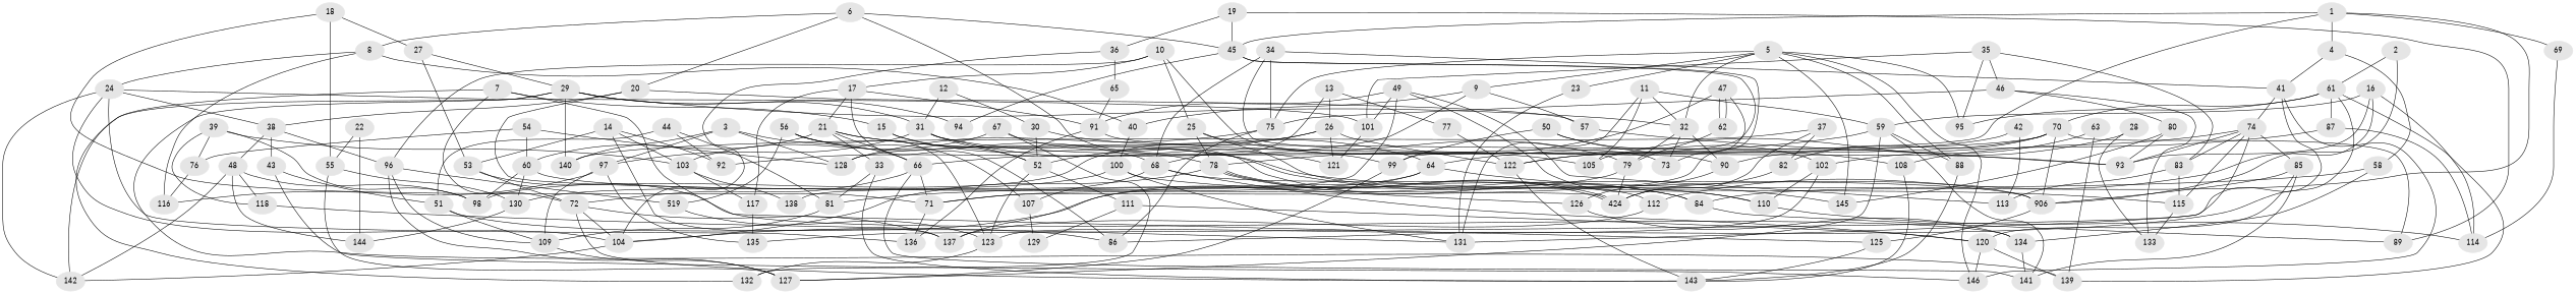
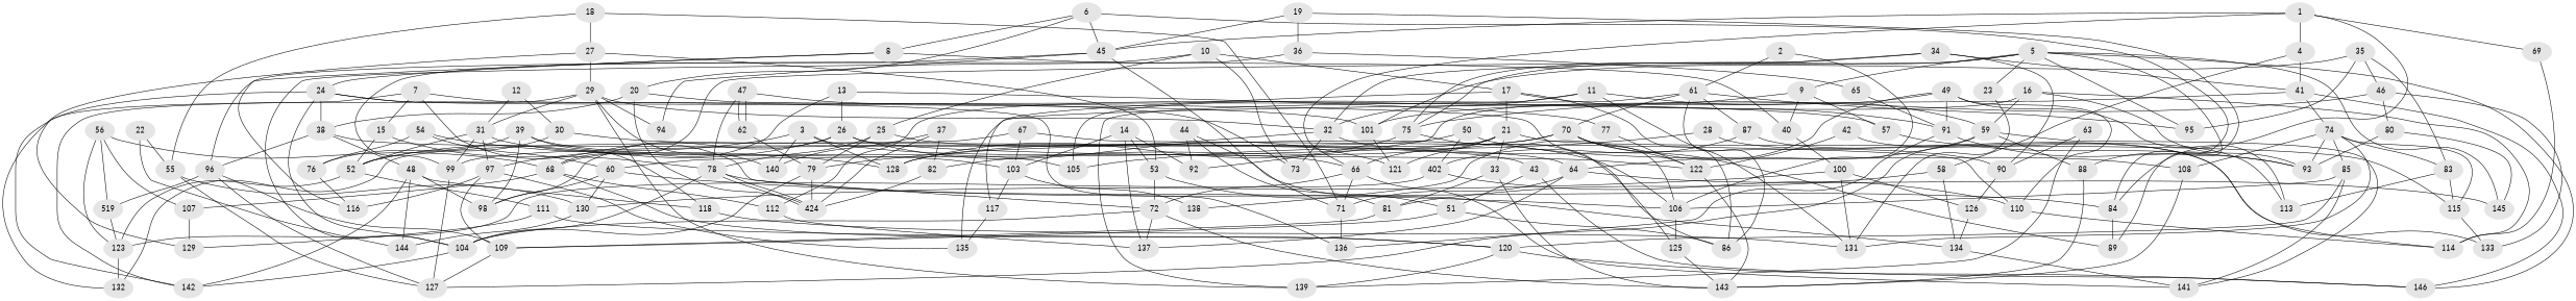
  graph {
    fontname=Lato
    node [color=gray90 fontname=Lato style=filled]
    edge [fontname=Lato]
    1
    4
    45
    66
    69
    84
    41
    58
    71
    94
    99
    72
    141
    114
    89
    2
    61
-   106 [label=906]
+   106
    95
    86
    139
    70
    87
    125
    3
    97
    128
    140
    116
    135
    109
    146
    74
    81
    134
    5
    9
    23
    32
    75
    88
    145
    40
    92
    57
    131
    73
    79
    90
    143
    6
    8
    20
    24
    38
    n56 [label=424]
    7
    15
    132
    52
    78
    137
    104
    101
    136
    142
    100
    53
    93
    10
    17
    25
    96
    21
    91
    117
    127
    n78 [label=519]
    11
    59
    105
    64
    12
    30
    31
    13
    26
    68
    77
    121
    98
    122
    112
    107
    120
    14
    103
    138
    111
    123
    16
    33
    60
    115
    18
    27
    55
    29
    129
    130
    19
    36
    65
    43
    48
    133
    22
    144
    28
    126
    34
    35
    46
    83
    80
    113
    37
    82
    51
    118
    39
    76
    108
    85
    42
    44
    47
    62
    49
    110
    50
-   102
+   102 [label=402]
    54
    56
    63
    67
    1 -- 4
    1 -- 45
    1 -- 66
    1 -- 69
    1 -- 84
    4 -- 41
    4 -- 58
    45 -- 71
    45 -- 94
    45 -- 99
    66 -- 71
    66 -- 72
    66 -- 141
    69 -- 114
    84 -- 89
    41 -- 135
    41 -- 146
    41 -- 74
    58 -- 81
    58 -- 134
    71 -- 136
    99 -- 127
    72 -- 143
    72 -- 137
    72 -- 104
    2 -- 61
    2 -- 106
    61 -- 95
    61 -- 86
    61 -- 139
    61 -- 70
    61 -- 87
    106 -- 125
    70 -- 89
    70 -- 106
    70 -- 128
    70 -- 122
    70 -- 82
    87 -- 114
    87 -- 102
    125 -- 143
    3 -- 66
    3 -- 97
    3 -- 128
    3 -- 140
    97 -- 116
    97 -- 135
    97 -- 109
    109 -- 127
    74 -- 131
    74 -- 93
    74 -- 115
    74 -- 83
    74 -- 108
    74 -- 85
    81 -- 109
    134 -- 141
    5 -- 95
    5 -- 146
    5 -- 9
    5 -- 23
    5 -- 32
    5 -- 75
    5 -- 88
    5 -- 145
    9 -- 40
    9 -- 92
    9 -- 57
    23 -- 131
    32 -- 73
    32 -- 79
    32 -- 90
    75 -- 86
    75 -- 128
    88 -- 143
    40 -- 100
    57 -- 93
    79 -- n56
    79 -- 104
    90 -- 126
    6 -- 45
    6 -- 84
    6 -- 8
    6 -- 20
    8 -- 116
    8 -- 40
    8 -- 24
    20 -- 57
    20 -- 38
    20 -- n56
    24 -- 38
    24 -- 104
    24 -- 101
    24 -- 136
    24 -- 142
    38 -- 96
    38 -- 43
    38 -- 48
    7 -- 72
    7 -- 125
    7 -- 15
    7 -- 132
    15 -- 52
    15 -- 78
    52 -- 111
    52 -- 123
    78 -- 84
    78 -- n56
    78 -- n56
    78 -- 104
    104 -- 142
    101 -- 121
    100 -- 131
    100 -- 130
    100 -- 126
    53 -- 72
    53 -- 134
    10 -- 73
    10 -- 17
    10 -- 25
    10 -- 96
    17 -- 86
    17 -- 21
    17 -- 91
    17 -- 117
    25 -- 106
    25 -- 79
    25 -- 78
    96 -- 109
    96 -- 127
    96 -- n78
    21 -- 66
    21 -- 121
    21 -- 33
    21 -- 60
    21 -- 115
    91 -- 136
    91 -- 93
    117 -- 135
    n78 -- 123
    11 -- 32
    11 -- 131
    11 -- 59
    11 -- 105
    59 -- 141
    59 -- 88
    59 -- 127
    59 -- 64
    64 -- 71
    64 -- 145
    64 -- 137
    12 -- 30
    12 -- 31
    30 -- 52
    30 -- 64
    31 -- 99
    31 -- 97
    31 -- 52
    31 -- 105
    13 -- 26
    13 -- 68
    13 -- 77
    26 -- 52
    26 -- 121
    26 -- 98
    26 -- 122
    68 -- 112
    68 -- 107
    68 -- 120
    77 -- 122
    122 -- 143
    112 -- 137
    107 -- 129
    120 -- 139
    120 -- 146
    14 -- 92
    14 -- 137
    14 -- 53
    14 -- 103
    103 -- 117
    103 -- 138
    111 -- 120
    111 -- 129
    123 -- 132
    16 -- 114
    16 -- 93
    16 -- 59
    16 -- 112
    33 -- 81
    33 -- 143
    60 -- 106
    60 -- 98
    60 -- 130
    115 -- 133
    18 -- 71
    18 -- 27
    18 -- 55
    27 -- 53
    27 -- 29
+   27 -- 129
    55 -- 127
    55 -- 130
    29 -- 94
    29 -- 139
    29 -- 140
    29 -- 32
    29 -- 142
    29 -- 31
    130 -- 144
    19 -- 45
    19 -- 89
    19 -- 36
    36 -- 104
    36 -- 65
    65 -- 91
    43 -- 146
    43 -- 51
    48 -- 142
    48 -- 98
    48 -- 144
    48 -- 118
    22 -- 55
    22 -- 144
    28 -- 105
    28 -- 133
    126 -- 134
    34 -- 41
    34 -- 75
    34 -- 90
    34 -- 68
    35 -- 95
    35 -- 101
    35 -- 46
    35 -- 83
    46 -- 75
    46 -- 133
    46 -- 80
    83 -- 115
    83 -- 113
    80 -- 145
    80 -- 93
    37 -- 140
    37 -- n56
    37 -- 82
    82 -- n56
    51 -- 86
    51 -- 109
    118 -- 131
    39 -- 98
    39 -- 103
    39 -- 118
    39 -- 76
    76 -- 116
    108 -- 143
    85 -- 141
    85 -- 106
    85 -- 120
    42 -- 122
    42 -- 113
    44 -- 81
    44 -- 92
    44 -- 51
    47 -- 73
    47 -- 78
    47 -- 62
    47 -- 62
    62 -- 79
    49 -- 101
    49 -- 91
    49 -- 138
    49 -- 113
    49 -- 110
    110 -- 114
    50 -- 99
    50 -- 108
    50 -- 102
    102 -- 123
    102 -- 110
    54 -- 128
    54 -- 60
    54 -- 76
    56 -- n78
    56 -- 68
    56 -- 107
    56 -- 123
    63 -- 139
    63 -- 90
    67 -- 132
    67 -- 103
    67 -- 110
  }
